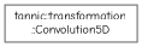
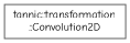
  digraph {
    rankdir=LR
    fontname="Comic Neue"
-   n1 [color=grey40 fillcolor=white fontname="Comic Neue" fontsize=10 height=0.2 label="tannic::transformation\l::Convolution5D" shape=box style=filled width=0.4]
+   n1 [color=grey40 fillcolor=white fontname="Comic Neue" fontsize=10 height=0.2 label="tannic::transformation\l::Convolution2D" shape=box style=filled width=0.4]
  }
